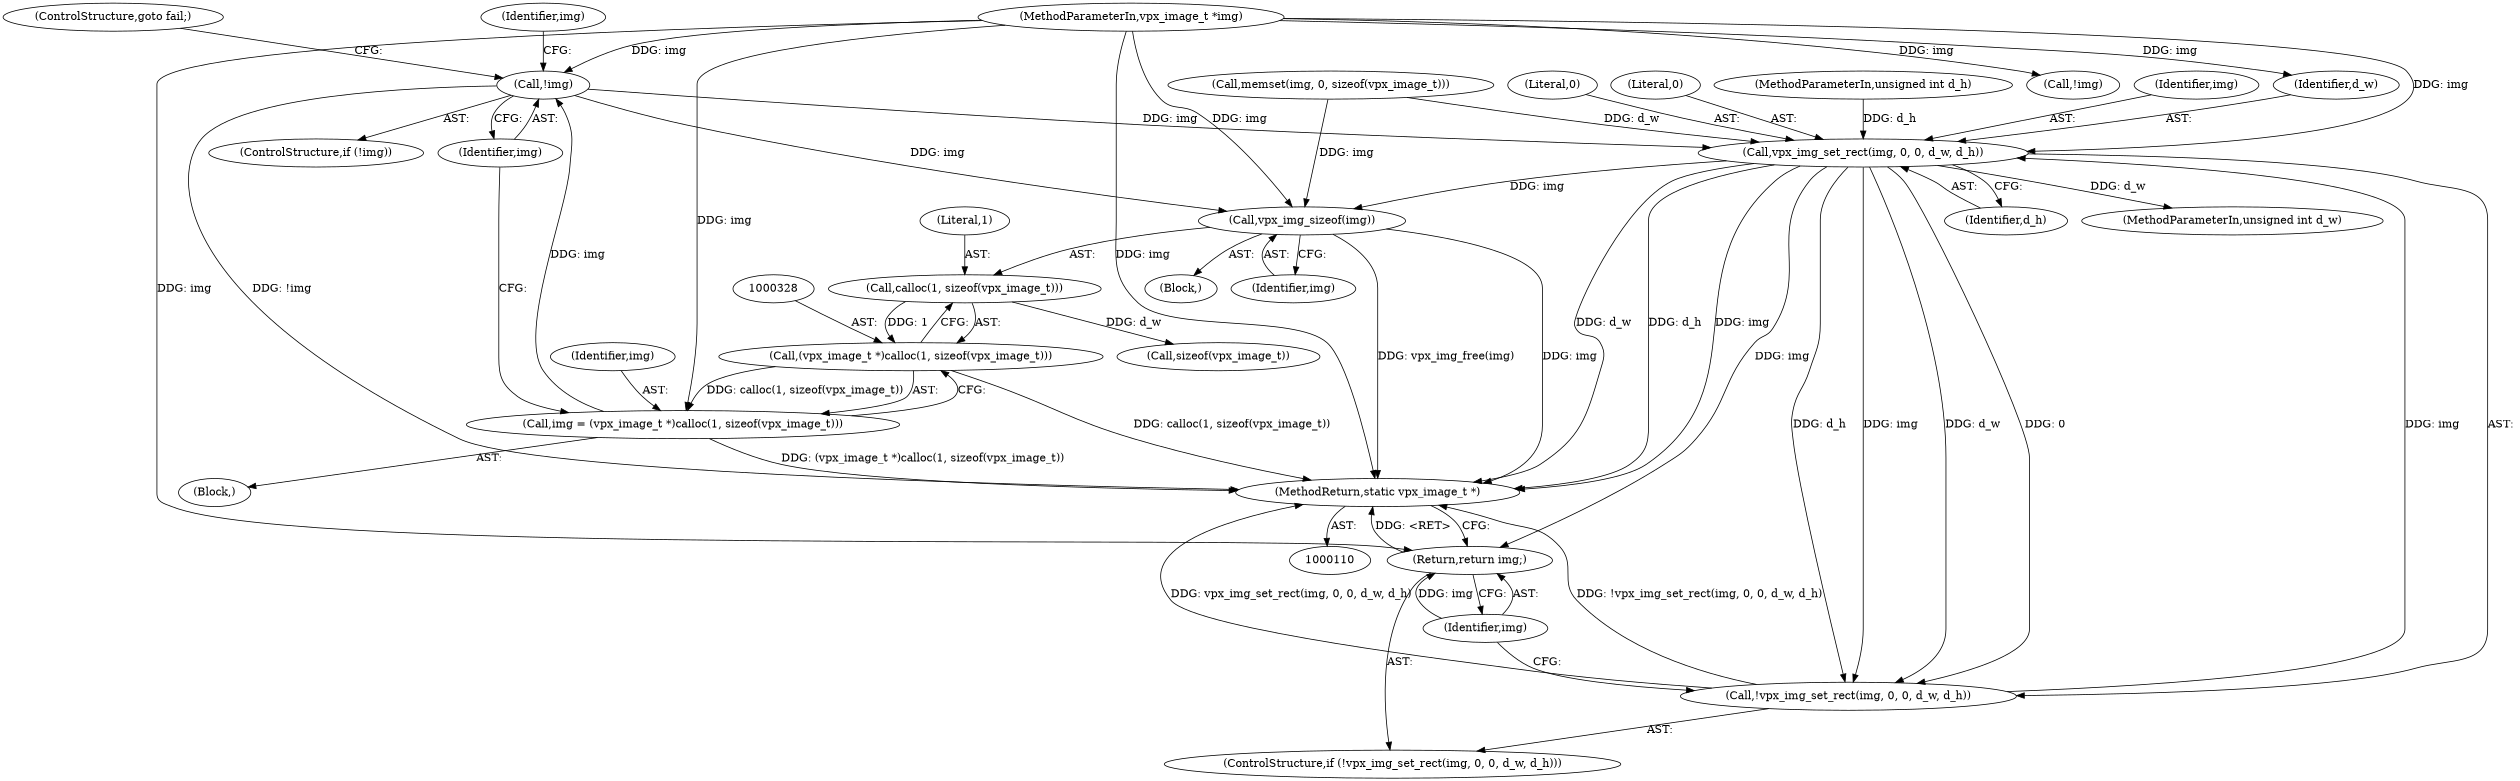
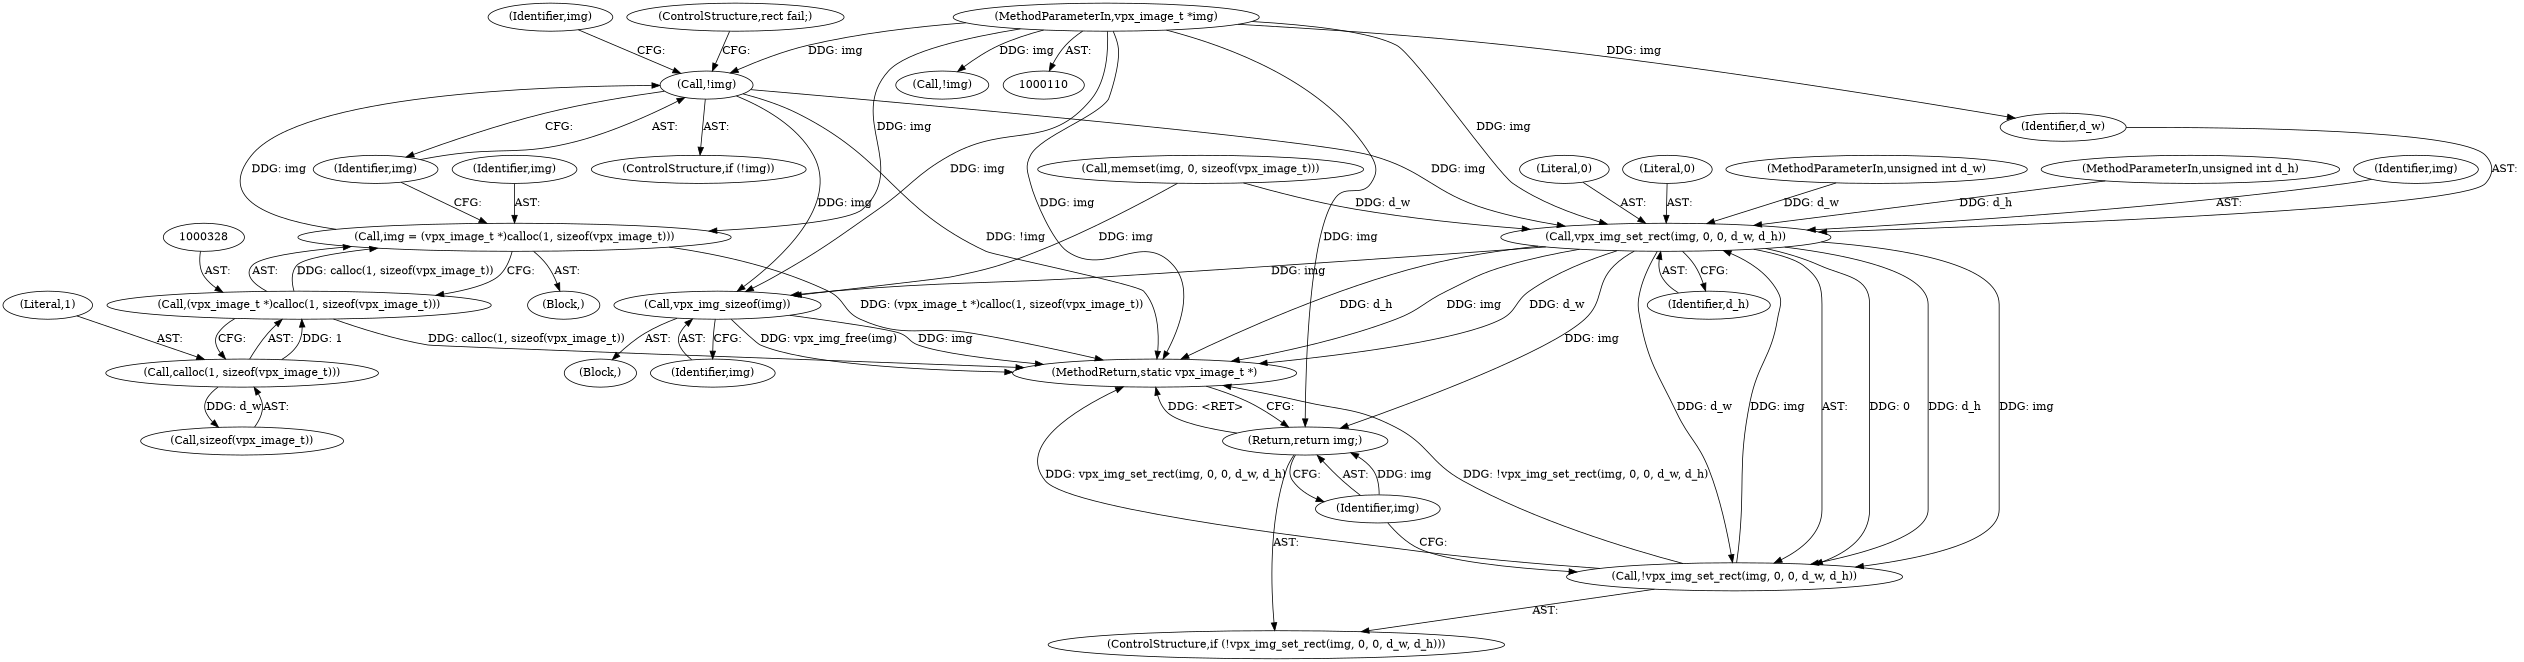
  digraph {
    n1 [label="(Call,!img)"]
    n2 [label="(Call,vpx_img_set_rect(img, 0, 0, d_w, d_h))"]
    n3 [label="(Call,vpx_img_sizeof(img))"]
    n4 [label="(Identifier,img)"]
    n5 [label="(MethodReturn,static vpx_image_t *)"]
    n6 [label="(ControlStructure,if (!img))"]
    n7 [label="(Return,return img;)"]
    n8 [label="(Call,!vpx_img_set_rect(img, 0, 0, d_w, d_h))"]
    n9 [label="(Identifier,d_h)"]
    n10 [label="(Block,)"]
    n11 [label="(Identifier,img)"]
    n12 [label="(Call,img = (vpx_image_t *)calloc(1, sizeof(vpx_image_t)))"]
    n13 [label="(Call,(vpx_image_t *)calloc(1, sizeof(vpx_image_t)))"]
    n14 [label="(Block,)"]
    n15 [label="(Call,calloc(1, sizeof(vpx_image_t)))"]
    n16 [label="(Call,sizeof(vpx_image_t))"]
    n17 [label="(MethodParameterIn,vpx_image_t *img)"]
    n18 [label="(Call,!img)"]
    1000110
    n20 [label="(Identifier,d_w)"]
    n21 [label="(ControlStructure,if (!vpx_img_set_rect(img, 0, 0, d_w, d_h)))"]
    n22 [label="(Identifier,img)"]
    n23 [label="(Call,memset(img, 0, sizeof(vpx_image_t)))"]
    n24 [label="(Literal,0)"]
    n25 [label="(Literal,0)"]
    n26 [label="(Literal,1)"]
    n27 [label="(MethodParameterIn,unsigned int d_w)"]
    n28 [label="(MethodParameterIn,unsigned int d_h)"]
-   n29 [label="(ControlStructure,goto fail;)"]
+   n29 [label="(ControlStructure,rect fail;)"]
    n30 [label="(Identifier,img)"]
    n31 [label="(Identifier,img)"]
    n32 [label="(Identifier,img)"]
    1000328
    n1 -> n2 [label="DDG: img"]
    n1 -> n3 [label="DDG: img"]
    n1 -> n4 [label="CFG: "]
    n1 -> n5 [label="DDG: !img"]
    n1 -> n6 [label="AST: "]
    n2 -> n3 [label="DDG: img"]
    n2 -> n5 [label="DDG: d_h"]
    n2 -> n5 [label="DDG: img"]
    n2 -> n5 [label="DDG: d_w"]
    n2 -> n7 [label="DDG: img"]
    n2 -> n8 [label="AST: "]
    n2 -> n8 [label="DDG: 0"]
    n2 -> n8 [label="DDG: d_h"]
    n2 -> n8 [label="DDG: img"]
    n2 -> n8 [label="DDG: d_w"]
    n2 -> n9 [label="CFG: "]
    n3 -> n5 [label="DDG: img"]
    n3 -> n5 [label="DDG: vpx_img_free(img)"]
    n3 -> n10 [label="AST: "]
    n3 -> n11 [label="CFG: "]
    n4 -> n1 [label="AST: "]
    n4 -> n12 [label="CFG: "]
    n5 -> n7 [label="CFG: "]
    n7 -> n5 [label="DDG: <RET>"]
    n7 -> n21 [label="AST: "]
    n7 -> n22 [label="CFG: "]
    n8 -> n2 [label="DDG: img"]
    n8 -> n5 [label="DDG: !vpx_img_set_rect(img, 0, 0, d_w, d_h)"]
    n8 -> n5 [label="DDG: vpx_img_set_rect(img, 0, 0, d_w, d_h)"]
    n8 -> n21 [label="AST: "]
    n9 -> n2 [label="AST: "]
    n11 -> n3 [label="AST: "]
    n12 -> n1 [label="DDG: img"]
    n12 -> n5 [label="DDG: (vpx_image_t *)calloc(1, sizeof(vpx_image_t))"]
    n12 -> n13 [label="CFG: "]
    n12 -> n14 [label="AST: "]
    n13 -> n5 [label="DDG: calloc(1, sizeof(vpx_image_t))"]
    n13 -> n12 [label="AST: "]
    n13 -> n12 [label="DDG: calloc(1, sizeof(vpx_image_t))"]
    n13 -> n15 [label="CFG: "]
    n15 -> n13 [label="AST: "]
    n15 -> n13 [label="DDG: 1"]
    n15 -> n16 [label="DDG: d_w"]
-   n3 -> n15 [label="AST: "]
+   n16 -> n15 [label="AST: "]
    n17 -> n1 [label="DDG: img"]
    n17 -> n2 [label="DDG: img"]
    n17 -> n3 [label="DDG: img"]
    n17 -> n5 [label="DDG: img"]
    n17 -> n7 [label="DDG: img"]
    n17 -> n12 [label="DDG: img"]
    n17 -> n18 [label="DDG: img"]
-   n5 -> 1000110 [label="AST: "]
+   n17 -> 1000110 [label="AST: "]
    n17 -> n20 [label="DDG: img"]
    n20 -> n2 [label="AST: "]
    n22 -> n7 [label="AST: "]
    n22 -> n7 [label="DDG: img"]
    n22 -> n8 [label="CFG: "]
    n23 -> n2 [label="DDG: d_w"]
    n23 -> n3 [label="DDG: img"]
    n24 -> n2 [label="AST: "]
    n25 -> n2 [label="AST: "]
    n26 -> n15 [label="AST: "]
-   n2 -> n27 [label="DDG: d_w"]
+   n27 -> n2 [label="DDG: d_w"]
    n28 -> n2 [label="DDG: d_h"]
    n29 -> n1 [label="CFG: "]
    n30 -> n12 [label="AST: "]
    n31 -> n2 [label="AST: "]
    n32 -> n1 [label="CFG: "]
    1000328 -> n13 [label="AST: "]
  }
